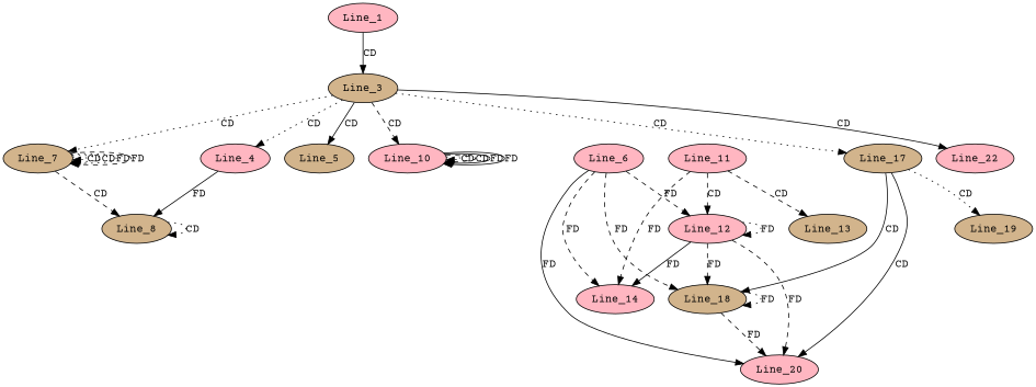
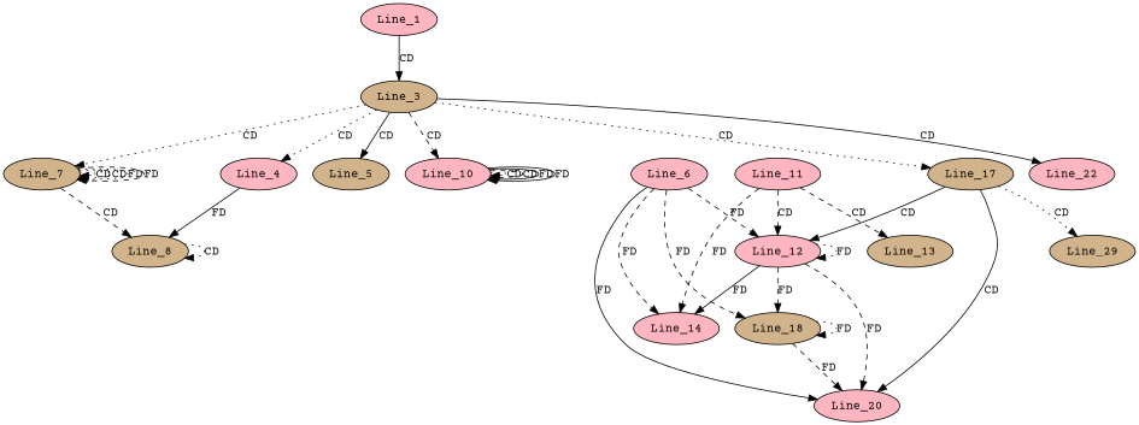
  digraph {
    fontname="Courier Prime"
    node [fillcolor=lightpink fontname="Courier Prime" style=filled]
    edge [fontname="Courier Prime" style=dashed]
    Line_3 [fillcolor=tan]
    Line_1
    Line_4
    Line_5 [fillcolor=tan]
    Line_7 [fillcolor=tan]
    Line_10
    Line_17 [fillcolor=tan]
    Line_22
    Line_8 [fillcolor=tan]
    Line_6
    Line_12
    Line_14
    Line_18 [fillcolor=tan]
    Line_20
-   Line_19 [fillcolor=tan]
+   Line_19 [fillcolor=tan label=Line_29]
    Line_11
    Line_13 [fillcolor=tan]
    Line_3 -> Line_4 [label=CD style=dotted]
    Line_3 -> Line_5 [label=CD style=solid]
    Line_3 -> Line_7 [label=CD style=dotted]
    Line_3 -> Line_10 [label=CD]
    Line_3 -> Line_17 [label=CD style=dotted]
    Line_3 -> Line_22 [label=CD style=solid]
    Line_1 -> Line_3 [label=CD style=solid]
    Line_4 -> Line_8 [label=FD style=solid]
    Line_7 -> Line_7 [label=CD style=dotted]
    Line_7 -> Line_7 [label=CD style=dotted]
    Line_7 -> Line_7 [label=FD style=dotted]
    Line_7 -> Line_7 [label=FD]
    Line_7 -> Line_8 [label=CD]
    Line_10 -> Line_10 [label=CD style=dotted]
    Line_10 -> Line_10 [label=CD]
    Line_10 -> Line_10 [label=FD style=solid]
    Line_10 -> Line_10 [label=FD style=solid]
-   Line_17 -> Line_18 [label=CD style=solid]
+   Line_17 -> Line_12 [label=CD style=solid]
    Line_17 -> Line_20 [label=CD style=solid]
    Line_17 -> Line_19 [label=CD style=dotted]
    Line_8 -> Line_8 [label=CD style=dotted]
    Line_6 -> Line_12 [label=FD]
    Line_6 -> Line_14 [label=FD]
    Line_6 -> Line_18 [label=FD]
    Line_6 -> Line_20 [label=FD style=solid]
    Line_12 -> Line_12 [label=FD style=dotted]
    Line_12 -> Line_14 [label=FD style=solid]
    Line_12 -> Line_18 [label=FD]
    Line_12 -> Line_20 [label=FD]
    Line_18 -> Line_18 [label=FD style=dotted]
    Line_18 -> Line_20 [label=FD]
    Line_11 -> Line_12 [label=CD]
    Line_11 -> Line_14 [label=FD]
    Line_11 -> Line_13 [label=CD]
  }
